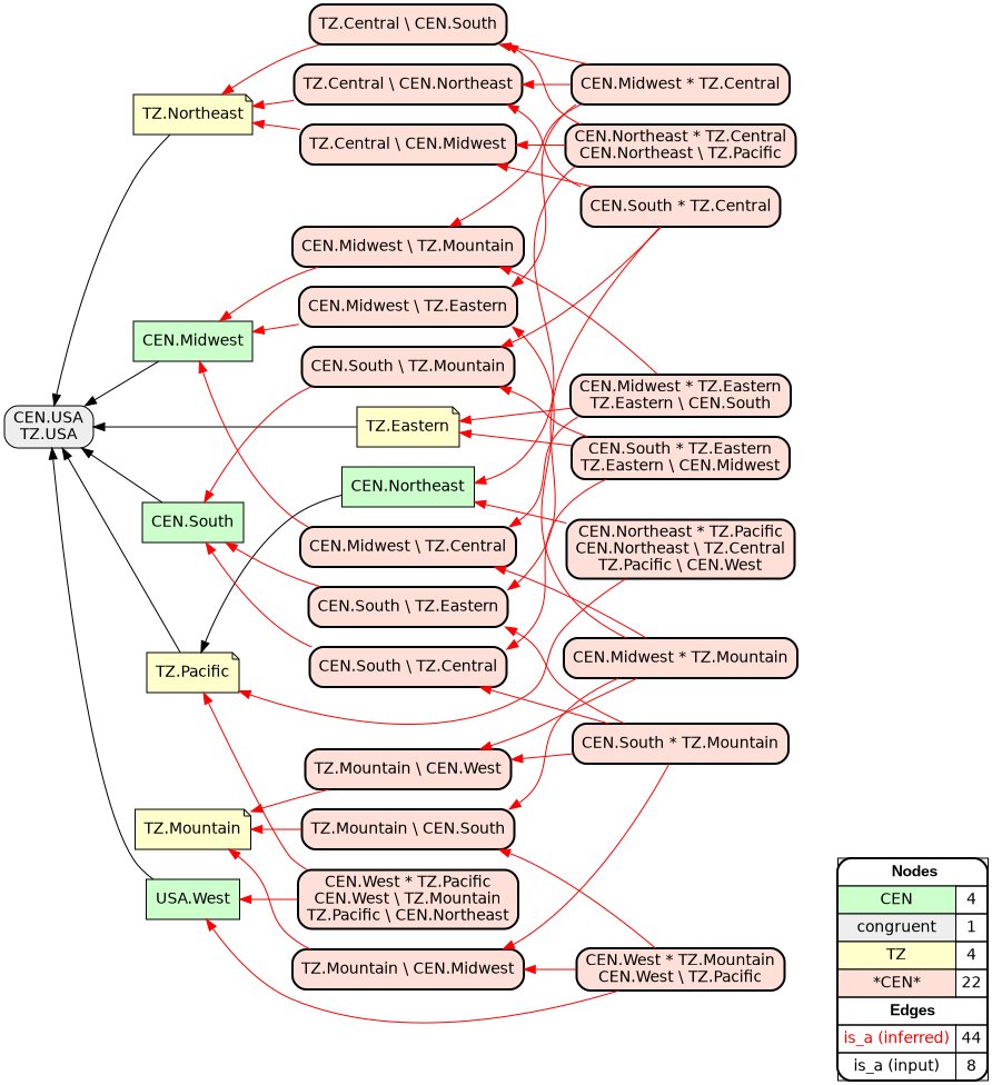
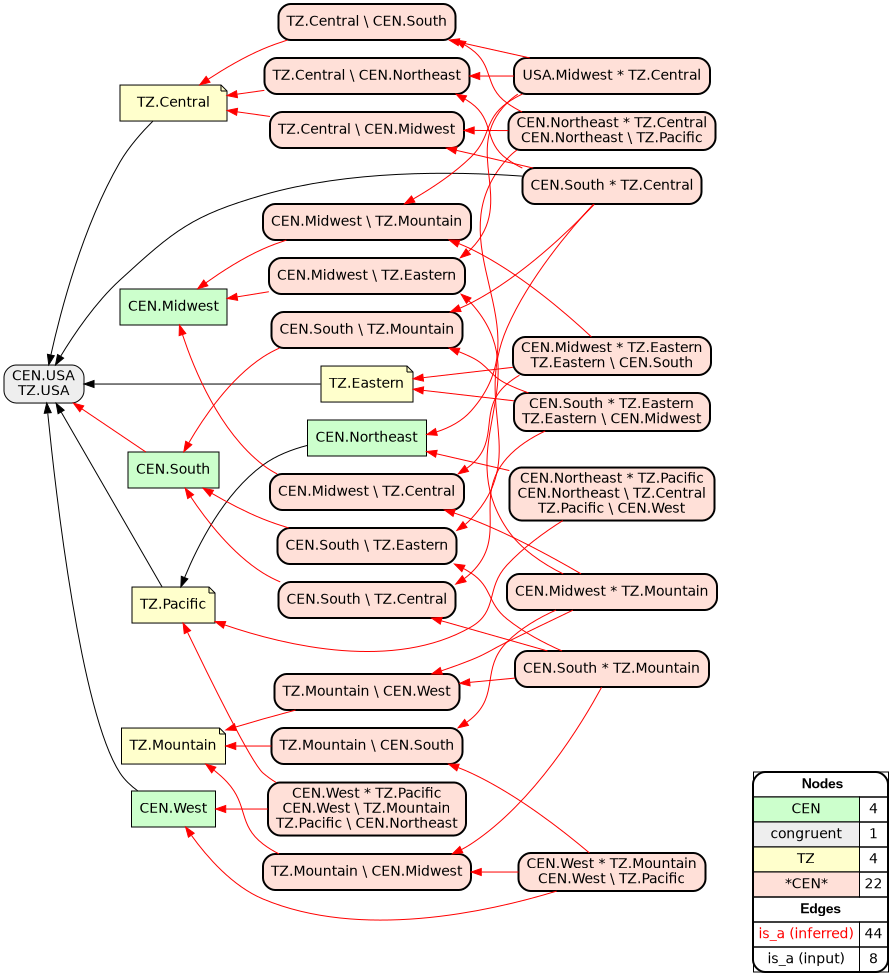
  digraph {
    rankdir=RL
    node [fillcolor="#FFE0D8" fontname=helvetica shape=box style="filled,rounded,bold"]
    edge [arrowhead=normal color="#FF0000" constraint=true penwidth=1 style=solid]
    n1 [fillcolor=white label=<   <TABLE BORDER="0" CELLBORDER="1" CELLSPACING="0" CELLPADDING="4">  <TR> <TD COLSPAN="2"><font face="Arial Black"> Nodes</font></TD> </TR>  <TR>   <TD bgcolor="#CCFFCC" fontname="helvetica">CEN</TD>   <TD>4</TD>   </TR>  <TR>   <TD bgcolor="#EEEEEE" fontname="helvetica">congruent</TD>   <TD>1</TD>   </TR>  <TR>   <TD bgcolor="#FFFFCC" fontname="helvetica">TZ</TD>   <TD>4</TD>   </TR>  <TR>   <TD bgcolor="#FFE0D8" fontname="helvetica">*CEN*</TD>   <TD>22</TD>   </TR>  <TR> <TD COLSPAN="2"><font face = "Arial Black"> Edges </font></TD> </TR>  <TR>   <TD><font color ="#FF0000">is_a (inferred)</font></TD><TD>44</TD> </TR> <TR>   <TD><font color ="#000000">is_a (input)</font></TD><TD>8</TD> </TR> </TABLE>   > margin=0]
    "CEN.Midwest" [fillcolor="#CCFFCC" style=filled]
    "CEN.USA\nTZ.USA" [fillcolor="#EEEEEE" style="filled,rounded"]
-   "CEN.West" [fillcolor="#CCFFCC" style=filled label="USA.West"]
+   "CEN.West" [fillcolor="#CCFFCC" style=filled]
    "CEN.Northeast" [fillcolor="#CCFFCC" style=filled]
    "TZ.Pacific" [fillcolor="#FFFFCC" shape=note style=filled]
    "CEN.South" [fillcolor="#CCFFCC" style=filled]
    "TZ.Eastern" [fillcolor="#FFFFCC" shape=note style=filled]
    "TZ.Mountain" [fillcolor="#FFFFCC" shape=note style=filled]
-   "TZ.Central" [fillcolor="#FFFFCC" shape=note style=filled label="TZ.Northeast"]
+   "TZ.Central" [fillcolor="#FFFFCC" shape=note style=filled]
    "CEN.South * TZ.Eastern\nTZ.Eastern \\ CEN.Midwest"
    "CEN.South \\ TZ.Mountain"
    "CEN.South \\ TZ.Central"
    "CEN.Northeast * TZ.Central\nCEN.Northeast \\ TZ.Pacific"
    "TZ.Central \\ CEN.South"
    "TZ.Central \\ CEN.Midwest"
    "TZ.Mountain \\ CEN.South"
    "CEN.South \\ TZ.Eastern"
    "CEN.South * TZ.Central"
    "TZ.Central \\ CEN.Northeast"
    "CEN.South * TZ.Mountain"
    "TZ.Mountain \\ CEN.West"
    "TZ.Mountain \\ CEN.Midwest"
    "CEN.West * TZ.Pacific\nCEN.West \\ TZ.Mountain\nTZ.Pacific \\ CEN.Northeast"
    "CEN.Midwest * TZ.Eastern\nTZ.Eastern \\ CEN.South"
    "CEN.Midwest \\ TZ.Central"
    "CEN.Midwest \\ TZ.Mountain"
-   "CEN.Midwest * TZ.Central"
+   "CEN.Midwest * TZ.Central" [label="USA.Midwest * TZ.Central"]
    "CEN.Midwest \\ TZ.Eastern"
    "CEN.Midwest * TZ.Mountain"
    "CEN.West * TZ.Mountain\nCEN.West \\ TZ.Pacific"
    "CEN.Northeast * TZ.Pacific\nCEN.Northeast \\ TZ.Central\nTZ.Pacific \\ CEN.West"
    subgraph sub_1 {
      rank=source
      n1
    }
-   "CEN.Midwest" -> "CEN.USA\nTZ.USA" [color="#000000"]
+   "CEN.South * TZ.Central" -> "CEN.USA\nTZ.USA" [color="#000000"]
    "CEN.West" -> "CEN.USA\nTZ.USA" [color="#000000"]
    "CEN.Northeast" -> "TZ.Pacific" [color="#000000"]
    "TZ.Pacific" -> "CEN.USA\nTZ.USA" [color="#000000"]
-   "CEN.South" -> "CEN.USA\nTZ.USA" [color="#000000"]
+   "CEN.South" -> "CEN.USA\nTZ.USA"
    "TZ.Eastern" -> "CEN.USA\nTZ.USA" [color="#000000"]
    "TZ.Central" -> "CEN.USA\nTZ.USA" [color="#000000"]
    "CEN.South * TZ.Eastern\nTZ.Eastern \\ CEN.Midwest" -> "TZ.Eastern"
    "CEN.South * TZ.Eastern\nTZ.Eastern \\ CEN.Midwest" -> "CEN.South \\ TZ.Mountain"
    "CEN.South * TZ.Eastern\nTZ.Eastern \\ CEN.Midwest" -> "CEN.South \\ TZ.Central"
    "CEN.South \\ TZ.Mountain" -> "CEN.South"
    "CEN.South \\ TZ.Central" -> "CEN.South"
    "CEN.Northeast * TZ.Central\nCEN.Northeast \\ TZ.Pacific" -> "CEN.Northeast"
    "CEN.Northeast * TZ.Central\nCEN.Northeast \\ TZ.Pacific" -> "TZ.Central \\ CEN.South"
    "CEN.Northeast * TZ.Central\nCEN.Northeast \\ TZ.Pacific" -> "TZ.Central \\ CEN.Midwest"
    "TZ.Central \\ CEN.South" -> "TZ.Central"
    "TZ.Central \\ CEN.Midwest" -> "TZ.Central"
    "TZ.Mountain \\ CEN.South" -> "TZ.Mountain"
    "CEN.South \\ TZ.Eastern" -> "CEN.South"
    "CEN.South * TZ.Central" -> "CEN.South \\ TZ.Mountain"
    "CEN.South * TZ.Central" -> "TZ.Central \\ CEN.Midwest"
    "CEN.South * TZ.Central" -> "CEN.South \\ TZ.Eastern"
    "CEN.South * TZ.Central" -> "TZ.Central \\ CEN.Northeast"
    "TZ.Central \\ CEN.Northeast" -> "TZ.Central"
    "CEN.South * TZ.Mountain" -> "CEN.South \\ TZ.Central"
    "CEN.South * TZ.Mountain" -> "CEN.South \\ TZ.Eastern"
    "CEN.South * TZ.Mountain" -> "TZ.Mountain \\ CEN.West"
    "CEN.South * TZ.Mountain" -> "TZ.Mountain \\ CEN.Midwest"
    "TZ.Mountain \\ CEN.West" -> "TZ.Mountain"
    "TZ.Mountain \\ CEN.Midwest" -> "TZ.Mountain"
    "CEN.West * TZ.Pacific\nCEN.West \\ TZ.Mountain\nTZ.Pacific \\ CEN.Northeast" -> "CEN.West"
    "CEN.West * TZ.Pacific\nCEN.West \\ TZ.Mountain\nTZ.Pacific \\ CEN.Northeast" -> "TZ.Pacific"
    "CEN.Midwest * TZ.Eastern\nTZ.Eastern \\ CEN.South" -> "TZ.Eastern"
    "CEN.Midwest * TZ.Eastern\nTZ.Eastern \\ CEN.South" -> "CEN.Midwest \\ TZ.Central"
    "CEN.Midwest * TZ.Eastern\nTZ.Eastern \\ CEN.South" -> "CEN.Midwest \\ TZ.Mountain"
    "CEN.Midwest \\ TZ.Central" -> "CEN.Midwest"
    "CEN.Midwest \\ TZ.Mountain" -> "CEN.Midwest"
    "CEN.Midwest * TZ.Central" -> "TZ.Central \\ CEN.South"
    "CEN.Midwest * TZ.Central" -> "TZ.Central \\ CEN.Northeast"
    "CEN.Midwest * TZ.Central" -> "CEN.Midwest \\ TZ.Mountain"
    "CEN.Midwest * TZ.Central" -> "CEN.Midwest \\ TZ.Eastern"
    "CEN.Midwest \\ TZ.Eastern" -> "CEN.Midwest"
    "CEN.Midwest * TZ.Mountain" -> "TZ.Mountain \\ CEN.South"
    "CEN.Midwest * TZ.Mountain" -> "TZ.Mountain \\ CEN.West"
    "CEN.Midwest * TZ.Mountain" -> "CEN.Midwest \\ TZ.Central"
    "CEN.Midwest * TZ.Mountain" -> "CEN.Midwest \\ TZ.Eastern"
    "CEN.West * TZ.Mountain\nCEN.West \\ TZ.Pacific" -> "CEN.West"
    "CEN.West * TZ.Mountain\nCEN.West \\ TZ.Pacific" -> "TZ.Mountain \\ CEN.South"
    "CEN.West * TZ.Mountain\nCEN.West \\ TZ.Pacific" -> "TZ.Mountain \\ CEN.Midwest"
    "CEN.Northeast * TZ.Pacific\nCEN.Northeast \\ TZ.Central\nTZ.Pacific \\ CEN.West" -> "CEN.Northeast"
    "CEN.Northeast * TZ.Pacific\nCEN.Northeast \\ TZ.Central\nTZ.Pacific \\ CEN.West" -> "TZ.Pacific"
  }
